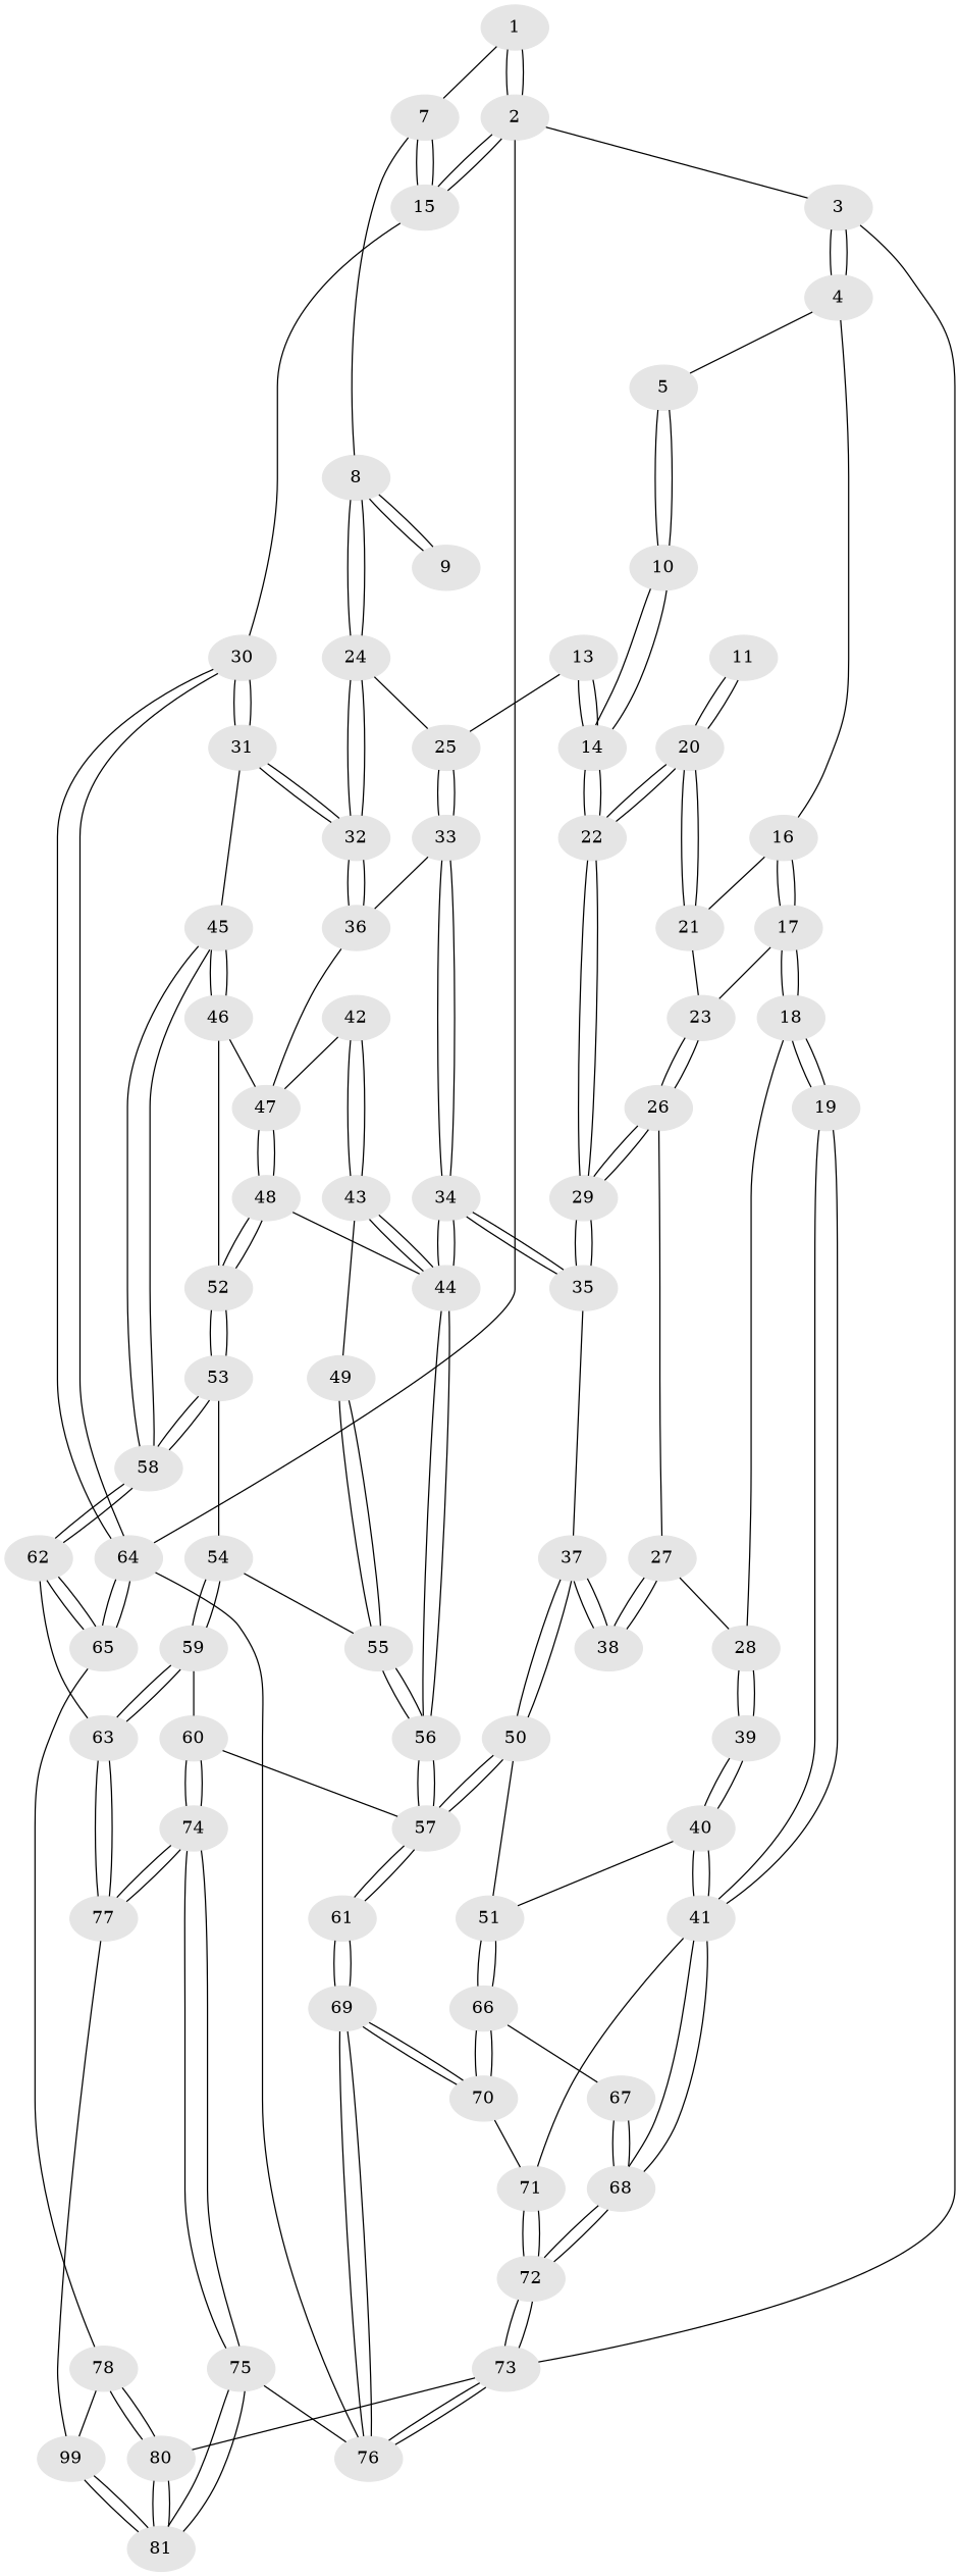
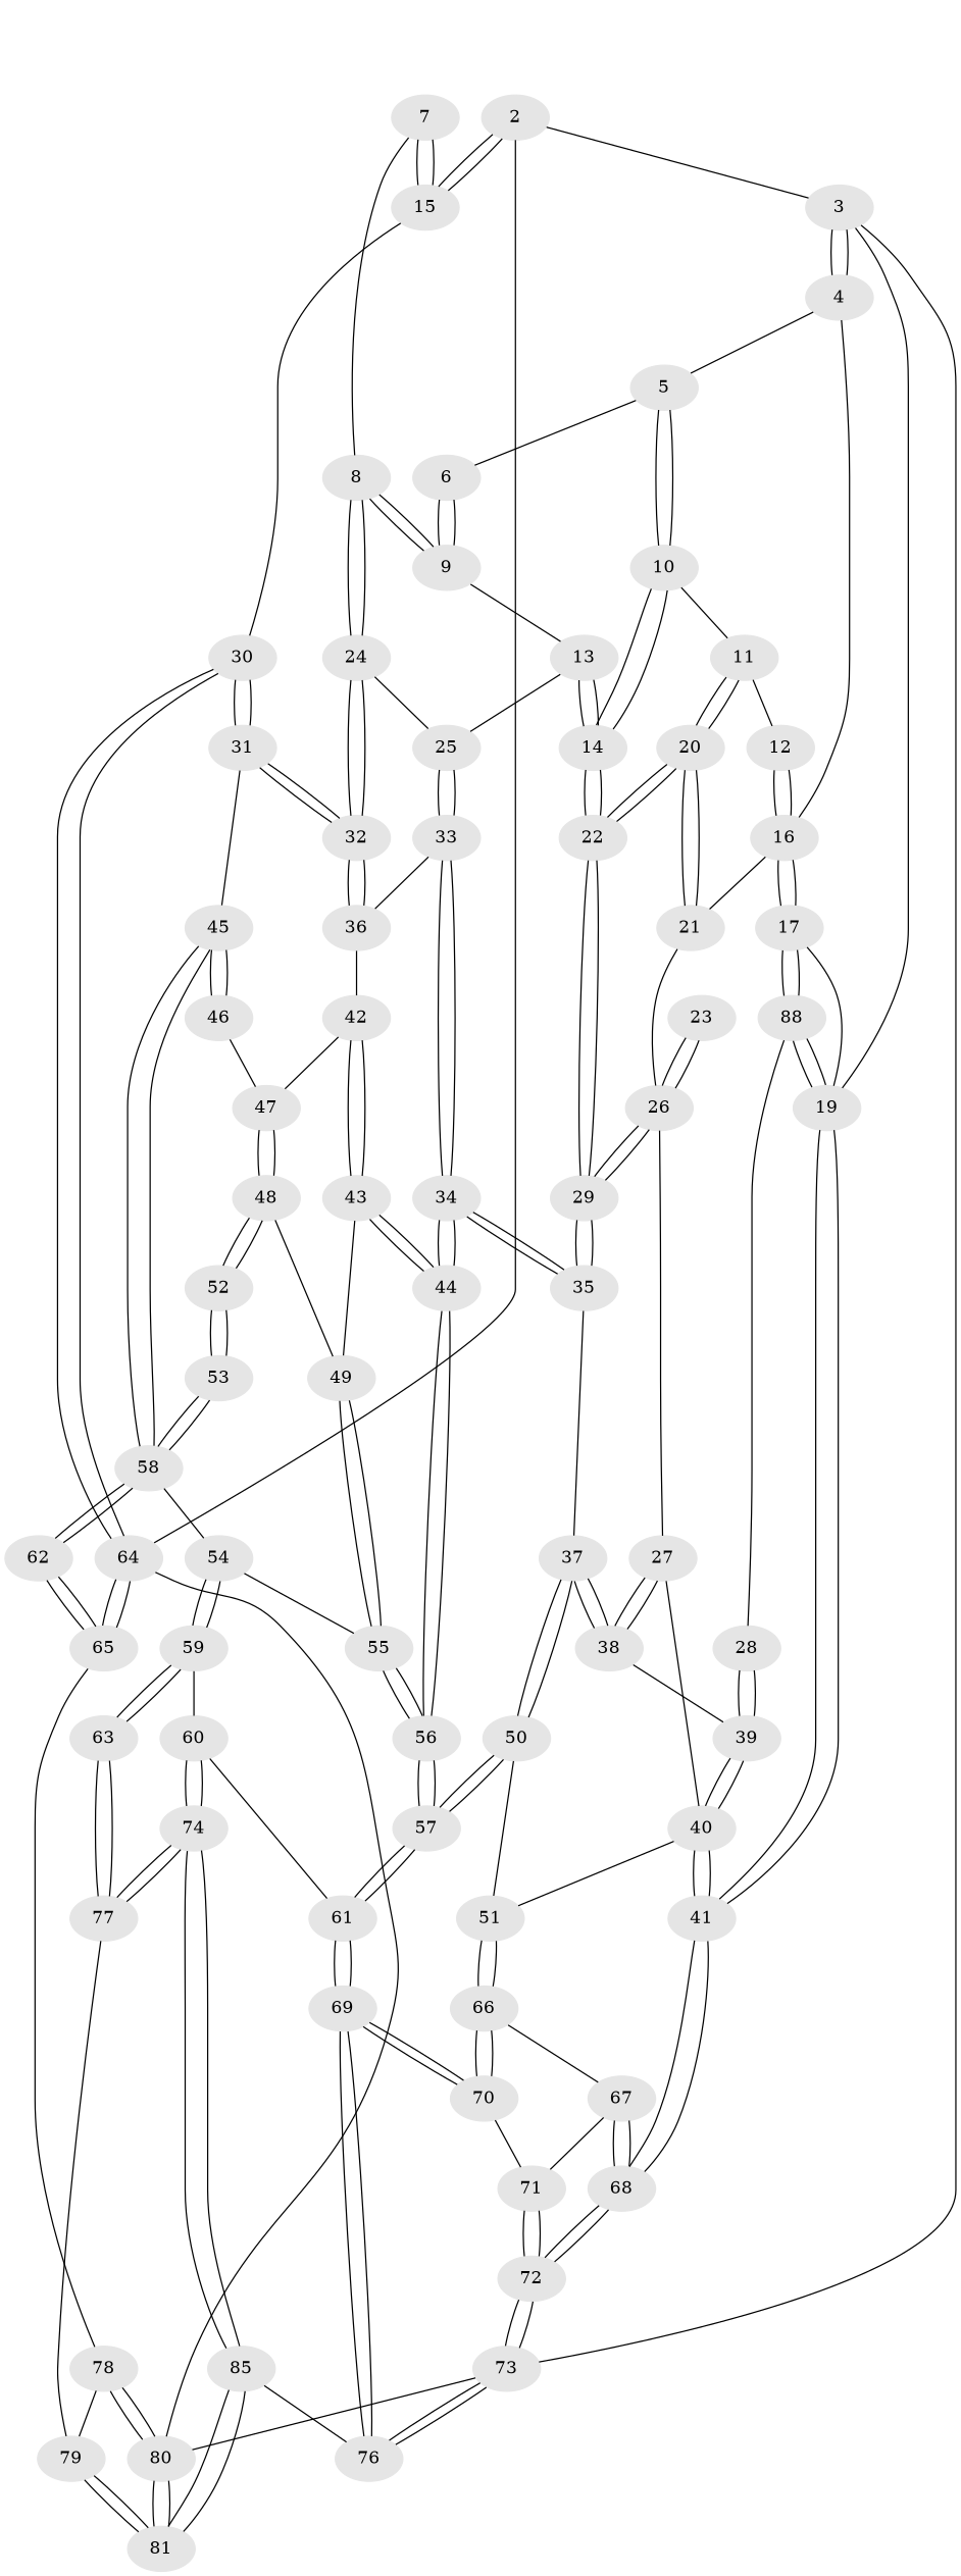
  graph {
    node [color=gray90 style=filled]
-   1
    2
    7
    3
    15
    64
    8
    4
    19
    73
    30
    65
    80
    5
    16
    41
    76
+   6
    10
+   12
    9
    11
    14
    13
    24
    25
    32
    20
    22
    21
    17
    33
    29
    31
-   18
+   18 [label=88]
    23
    28
    26
    39
    68
    35
    27
    36
    34
    38
    40
    37
    45
    46
    58
    42
    44
    56
    50
    43
    47
    51
    57
    66
    72
    49
    48
    55
    52
    62
    53
    61
    67
    70
    54
    59
    60
    63
    69
    74
    77
-   75
+   75 [label=85]
    78
-   79 [label=99]
+   79
    81
    71
-   1 -- 2
-   1 -- 2
-   1 -- 7
    2 -- 3
    2 -- 15
    2 -- 15
    2 -- 64
    7 -- 15
    7 -- 15
    7 -- 8
    3 -- 4
    3 -- 4
+   3 -- 19
    3 -- 73
    15 -- 30
    64 -- 65
    64 -- 65
-   64 -- 76
+   64 -- 80
    8 -- 9
    8 -- 9
    8 -- 24
    8 -- 24
    4 -- 5
    4 -- 16
    19 -- 41
    19 -- 41
    73 -- 80
    73 -- 76
    73 -- 76
    30 -- 64
    30 -- 64
    30 -- 31
    30 -- 31
    65 -- 78
    80 -- 81
    80 -- 81
+   5 -- 6
    5 -- 10
    5 -- 10
    16 -- 21
    16 -- 17
    16 -- 17
    41 -- 68
    41 -- 68
+   6 -- 9
+   6 -- 9
+   10 -- 11
    10 -- 14
    10 -- 14
+   12 -- 16
+   12 -- 16
+   9 -- 13
+   11 -- 12
    11 -- 20
    11 -- 20
    14 -- 22
    14 -- 22
    13 -- 14
    13 -- 14
    13 -- 25
    24 -- 25
    24 -- 32
    24 -- 32
    25 -- 33
    25 -- 33
    32 -- 36
    32 -- 36
    20 -- 22
    20 -- 22
    20 -- 21
    20 -- 21
    22 -- 29
    22 -- 29
-   21 -- 23
+   21 -- 26
    17 -- 18
    17 -- 18
-   17 -- 23
+   17 -- 19
    33 -- 36
    33 -- 34
    33 -- 34
    29 -- 35
    29 -- 35
    31 -- 32
    31 -- 32
    31 -- 45
    18 -- 19
    18 -- 19
    18 -- 28
    23 -- 26
    23 -- 26
    28 -- 39
    28 -- 39
    26 -- 29
    26 -- 29
    26 -- 27
    39 -- 40
    39 -- 40
    68 -- 72
    68 -- 72
    35 -- 37
-   27 -- 28
+   27 -- 40
    27 -- 38
    27 -- 38
-   36 -- 47
+   36 -- 42
    34 -- 35
    34 -- 35
    34 -- 44
    34 -- 44
+   38 -- 39
    40 -- 41
    40 -- 41
    40 -- 51
    37 -- 38
    37 -- 38
    37 -- 50
    37 -- 50
    45 -- 46
    45 -- 46
    45 -- 58
    45 -- 58
    46 -- 47
-   46 -- 52
    58 -- 62
    58 -- 62
    42 -- 43
    42 -- 43
    42 -- 47
    44 -- 56
    44 -- 56
    56 -- 57
    56 -- 57
    50 -- 51
    50 -- 57
    50 -- 57
    43 -- 44
    43 -- 44
    43 -- 49
    47 -- 48
    47 -- 48
    51 -- 66
    51 -- 66
    57 -- 61
    57 -- 61
    66 -- 67
    66 -- 70
    66 -- 70
    72 -- 73
    72 -- 73
    49 -- 55
    49 -- 55
-   48 -- 44
+   48 -- 49
    48 -- 52
    48 -- 52
    55 -- 56
    55 -- 56
    52 -- 53
    52 -- 53
    62 -- 65
    62 -- 65
-   62 -- 63
    53 -- 58
    53 -- 58
-   53 -- 54
+   58 -- 54
    61 -- 69
    61 -- 69
    67 -- 68
    67 -- 68
-   41 -- 71
+   67 -- 71
    70 -- 71
    54 -- 55
    54 -- 59
    54 -- 59
    59 -- 60
    59 -- 63
    59 -- 63
-   60 -- 57
+   60 -- 61
    60 -- 74
    60 -- 74
    63 -- 77
    63 -- 77
    69 -- 76
    69 -- 76
    69 -- 70
    69 -- 70
    74 -- 77
    74 -- 77
    74 -- 75
    74 -- 75
    77 -- 79
    75 -- 76
    75 -- 81
    75 -- 81
    78 -- 80
    78 -- 80
    78 -- 79
    79 -- 81
    79 -- 81
    71 -- 72
    71 -- 72
  }
